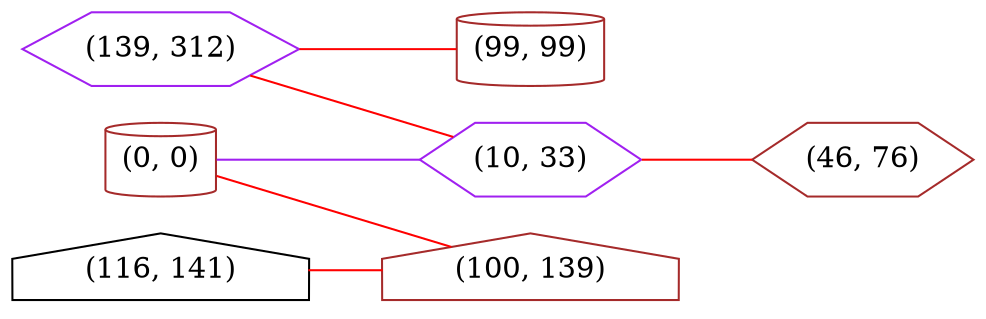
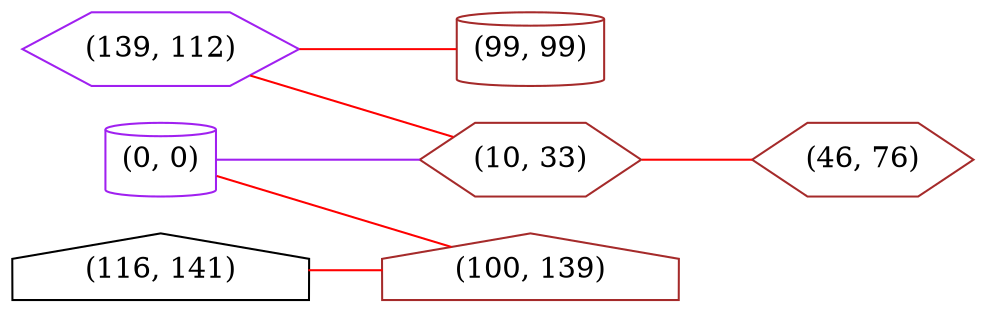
  graph {
    rankdir=LR
    node [color=brown shape=hexagon]
    edge [color=red weight=1]
    "(99, 99)" [shape=cylinder]
-   "(139, 112)" [color=purple label="(139, 312)"]
-   "(10, 33)" [color=purple]
+   "(139, 112)" [color=purple]
+   "(10, 33)"
    n4 [label="(46, 76)"]
    "(116, 141)" [color=black shape=house]
    "(100, 139)" [shape=house]
-   "(0, 0)" [shape=cylinder]
+   "(0, 0)" [color=purple shape=cylinder]
    "(139, 112)" -- "(99, 99)"
    "(139, 112)" -- "(10, 33)"
    "(10, 33)" -- n4
    "(116, 141)" -- "(100, 139)"
    "(0, 0)" -- "(10, 33)" [color=purple weight=4]
    "(0, 0)" -- "(100, 139)"
  }
